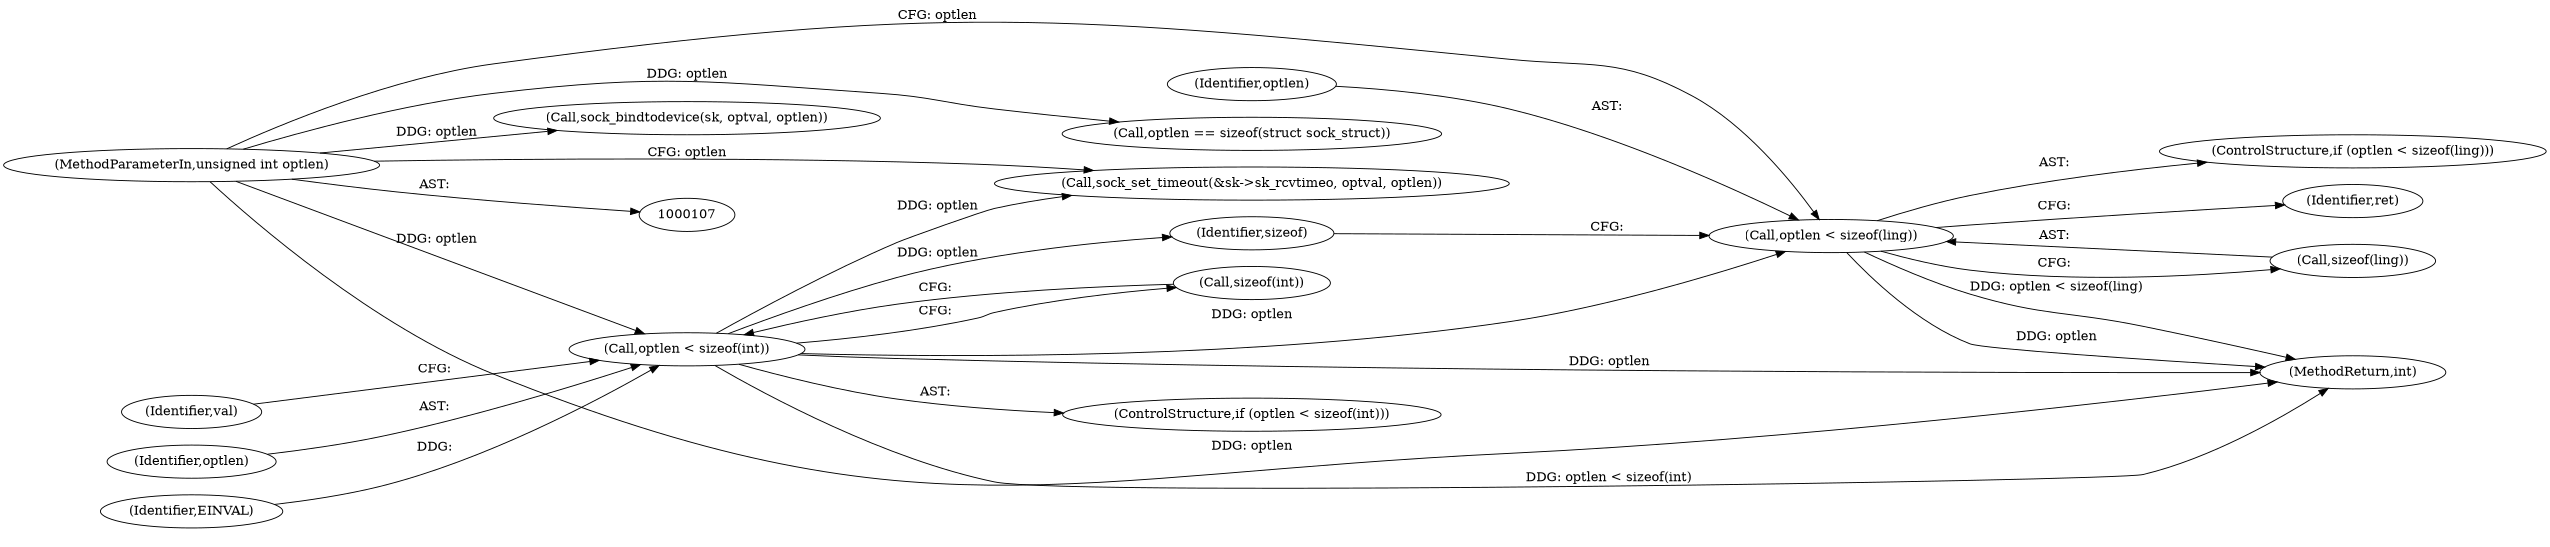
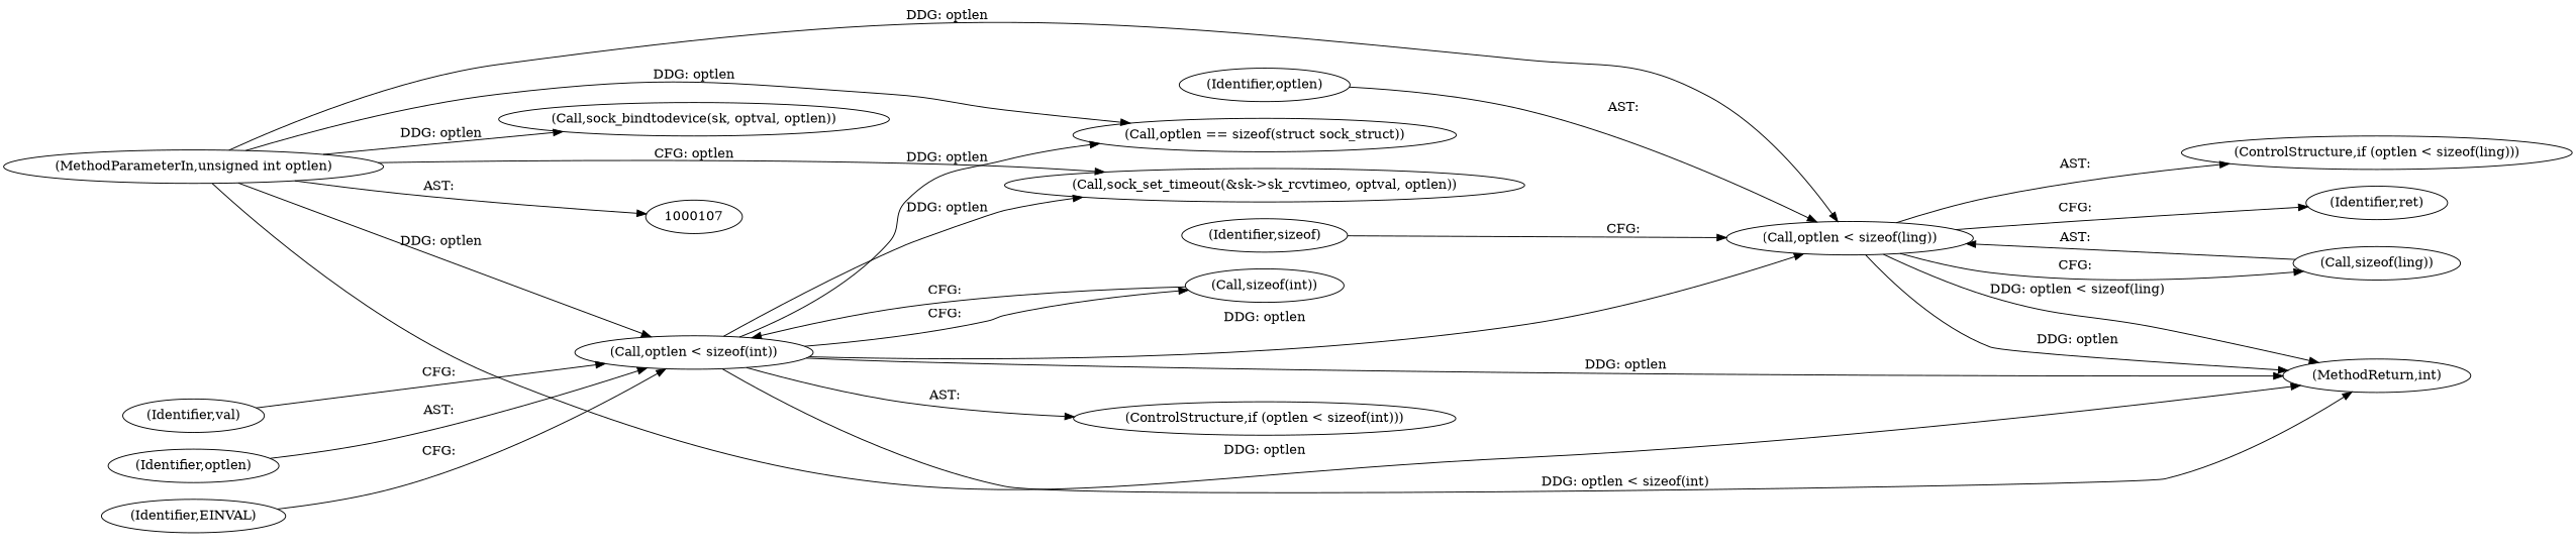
  digraph {
    rankdir=LR
    n1 [label="(Call,optlen < sizeof(ling))"]
    n2 [label="(Call,sizeof(ling))"]
    n3 [label="(MethodReturn,int)"]
    n4 [label="(ControlStructure,if (optlen < sizeof(ling)))"]
    n5 [label="(Identifier,ret)"]
    n6 [label="(Call,optlen < sizeof(int))"]
    n7 [label="(ControlStructure,if (optlen < sizeof(int)))"]
    n8 [label="(Call,sock_set_timeout(&sk->sk_rcvtimeo, optval, optlen))"]
    n9 [label="(Call,sizeof(int))"]
    n10 [label="(Call,optlen == sizeof(struct sock_struct))"]
    n11 [label="(MethodParameterIn,unsigned int optlen)"]
    n12 [label="(Call,sock_bindtodevice(sk, optval, optlen))"]
    1000107
    n14 [label="(Identifier,sizeof)"]
    n15 [label="(Identifier,val)"]
    n16 [label="(Identifier,optlen)"]
    n17 [label="(Identifier,optlen)"]
    n18 [label="(Identifier,EINVAL)"]
    n1 -> n2 [label="CFG: "]
    n1 -> n3 [label="DDG: optlen < sizeof(ling)"]
    n1 -> n3 [label="DDG: optlen"]
    n1 -> n4 [label="AST: "]
    n1 -> n5 [label="CFG: "]
    n2 -> n1 [label="AST: "]
    n6 -> n1 [label="DDG: optlen"]
    n6 -> n3 [label="DDG: optlen"]
    n6 -> n3 [label="DDG: optlen < sizeof(int)"]
    n6 -> n7 [label="AST: "]
    n6 -> n8 [label="DDG: optlen"]
    n6 -> n9 [label="CFG: "]
-   n6 -> n14 [label="DDG: optlen"]
+   n6 -> n10 [label="DDG: optlen"]
    n9 -> n6 [label="CFG: "]
-   n11 -> n1 [label="CFG: optlen"]
+   n11 -> n1 [label="DDG: optlen"]
    n11 -> n3 [label="DDG: optlen"]
    n11 -> n6 [label="DDG: optlen"]
    n11 -> n8 [label="CFG: optlen"]
    n11 -> n10 [label="DDG: optlen"]
    n11 -> n12 [label="DDG: optlen"]
    n11 -> 1000107 [label="AST: "]
    n14 -> n1 [label="CFG: "]
    n15 -> n6 [label="CFG: "]
    n16 -> n6 [label="AST: "]
    n17 -> n1 [label="AST: "]
-   n18 -> n6 [label="DDG: "]
+   n18 -> n6 [label="CFG: "]
  }
